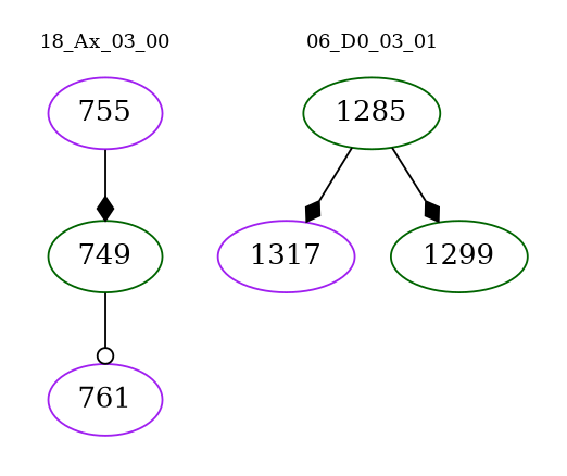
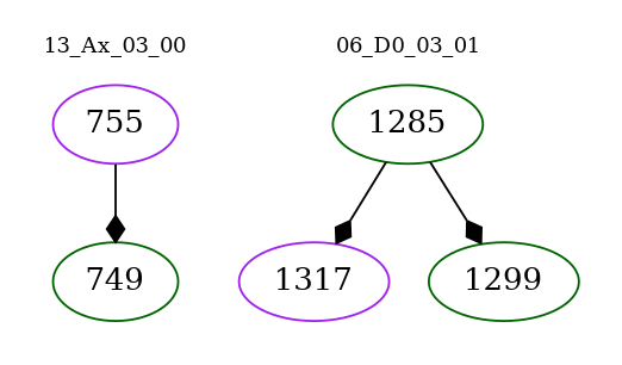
  digraph {
    node [color=darkgreen]
    edge [arrowhead=diamond color=black]
    n1 [label=749]
-   n2 [color=purple label=761]
    n3 [color=purple label=755]
    n4 [label=1285]
    n5 [color=purple label=1317]
    n6 [label=1299]
    subgraph cluster_1 {
      color=white
      fontsize=10
-     label="18_Ax_03_00"
+     label="13_Ax_03_00"
      n1
-     n2
      n3
    }
    subgraph cluster_2 {
      color=white
      fontsize=10
      label="06_D0_03_01"
      n4
      n5
      n6
    }
-   n1 -> n2 [arrowhead=odot]
    n3 -> n1
    n4 -> n5
    n4 -> n6
  }
